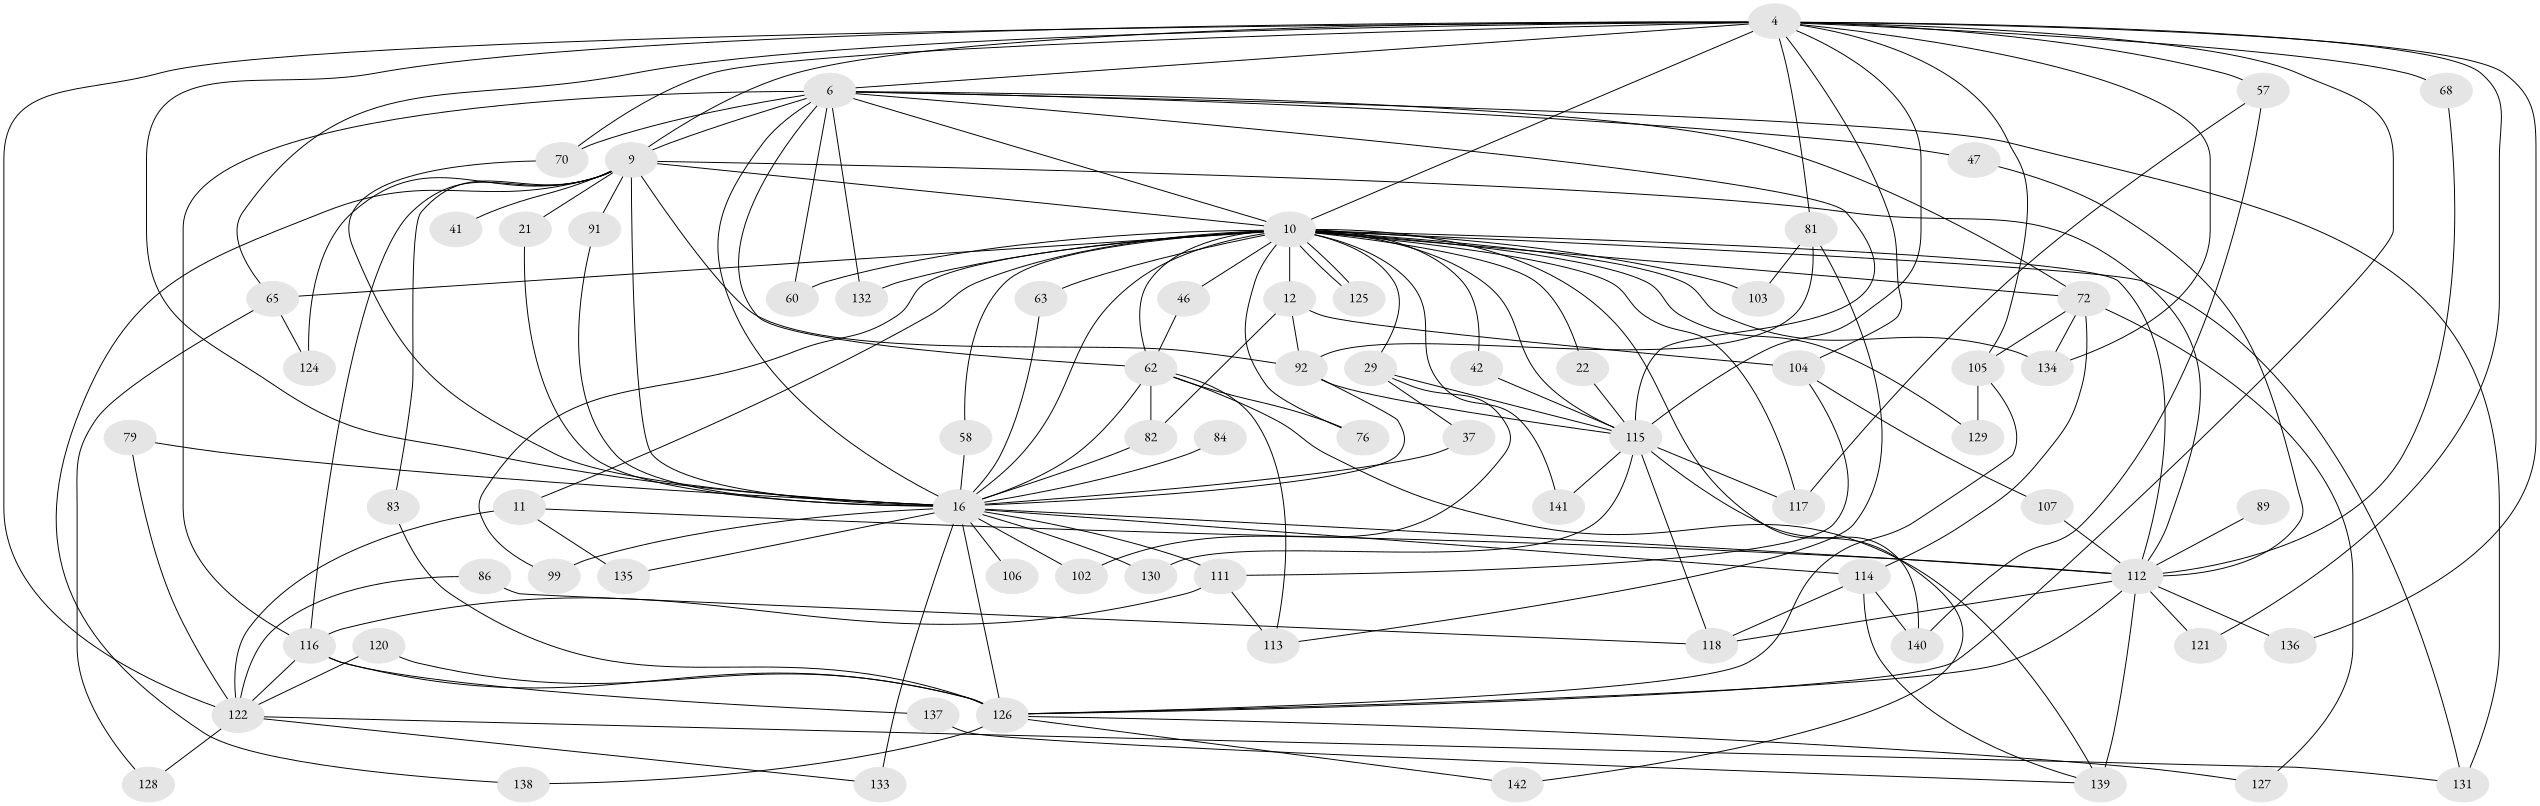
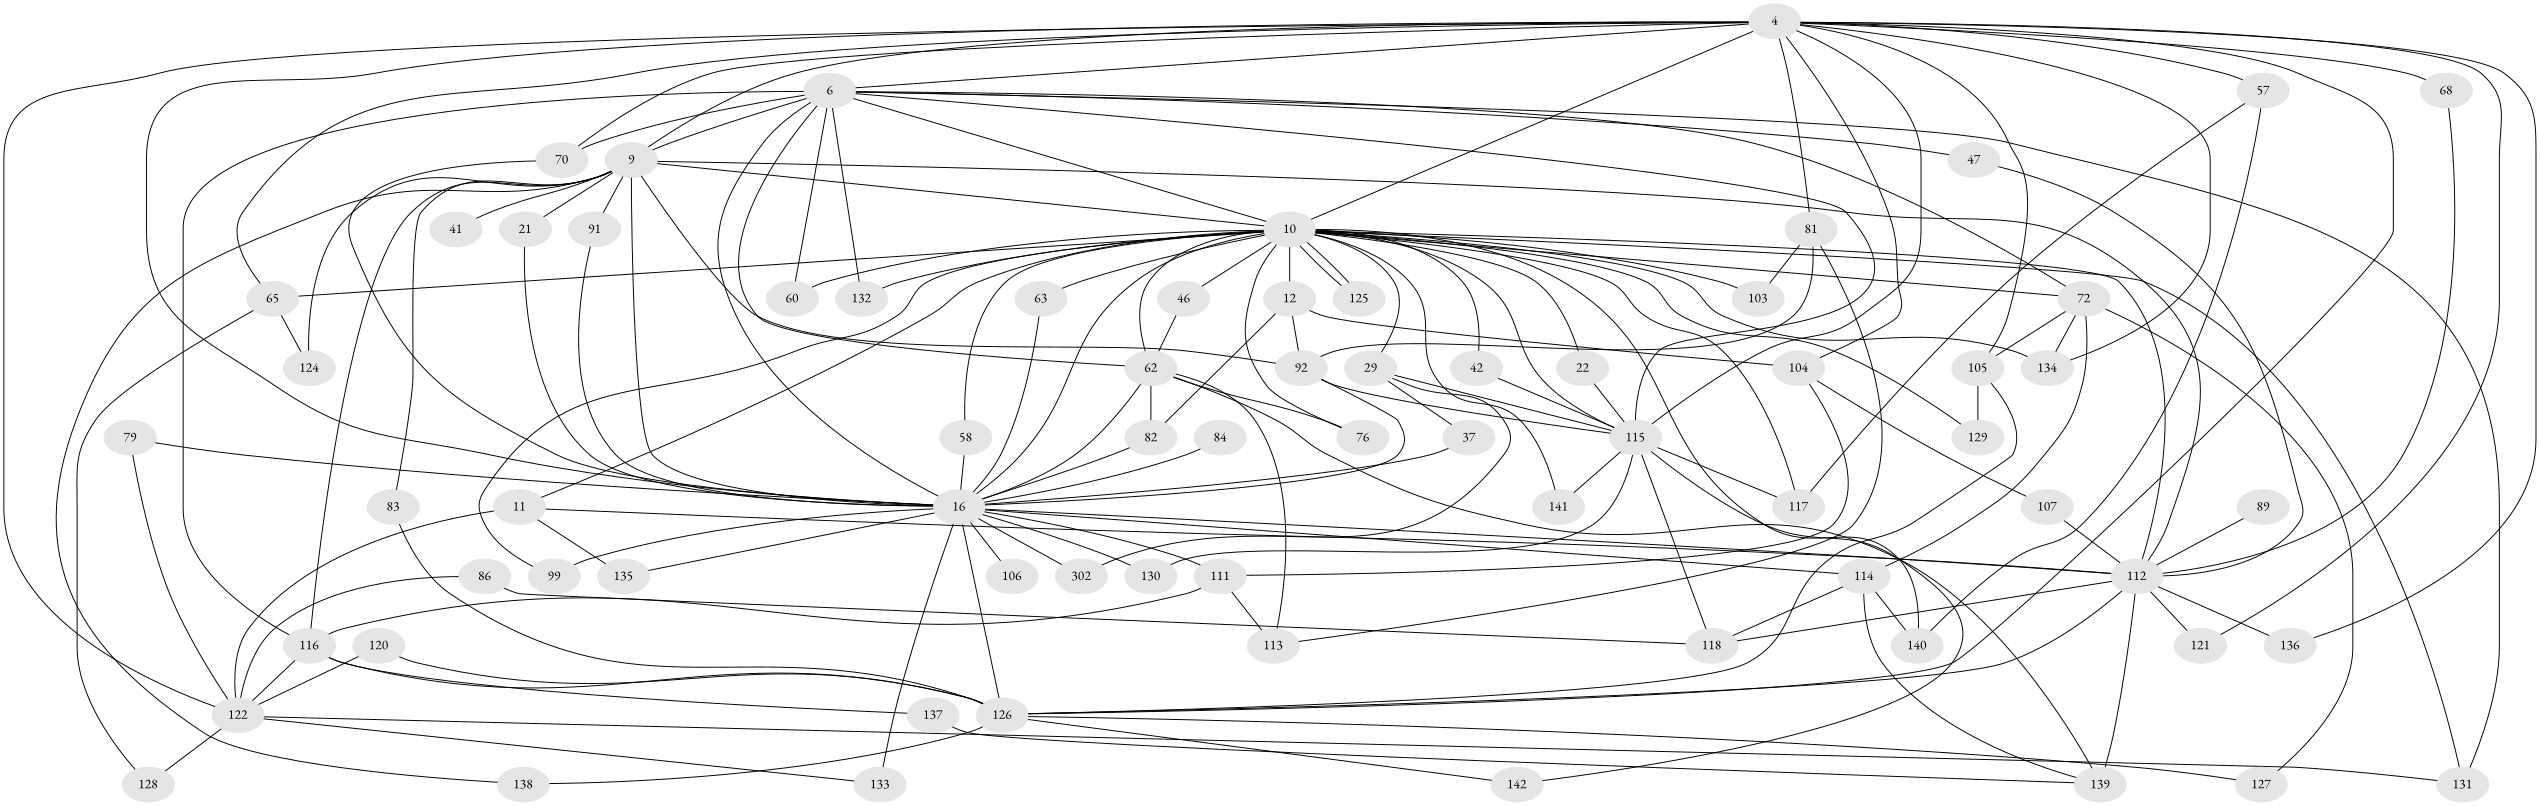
  graph {
    fontname="EB Garamond"
    node [color=gray90 fontname="EB Garamond" style=filled]
    edge [fontname="EB Garamond"]
    4 [super="+3"]
    6 [super="+1"]
    9 [super="+2"]
    10 [super="+8"]
    57
    65
    68
    70 [super="+59"]
    81
    n10 [label=16 super="+25+7+95"]
    104 [super="+73"]
    105 [super="+88+85"]
    115 [super="+16+90+98"]
    121
    122 [super="+43"]
    126 [super="+109+78"]
    134 [super="+94"]
    136
    47
    60
    62 [super="+50+39"]
    72 [super="+61"]
    116 [super="+100+64"]
    131 [super="+77"]
    132
    21
    41
    83
    91
    92 [super="+87"]
    112 [super="+35+101+51"]
    124 [super="+74"]
    138
    11
    12
    22
    29 [super="+26"]
    42
    46
    58
    63
    76
    99
    103
    117 [super="+93"]
    125
    129
    140 [super="+119"]
    141 [super="+67+17"]
    128
    113 [super="+33"]
    135 [super="+32"]
-   102
+   102 [label=302]
    114 [super="+108"]
    106
    111 [super="+30"]
    130
    133 [super="+97"]
    107
    118 [super="+48+110+54"]
    142
    127
    82 [super="+80"]
    139 [super="+123"]
    137
    37
    79
    84
    86
    89 [super="+27"]
    120
    4 -- 6 [weight=4]
    4 -- 9 [weight=4]
    4 -- 10 [weight=4]
    4 -- 57 [weight=2]
    4 -- 65
    4 -- 68
    4 -- 70 [weight=2]
    4 -- 81
    4 -- n10 [weight=5]
    4 -- 104 [weight=2]
    4 -- 105
    4 -- 115 [weight=3]
    4 -- 121
    4 -- 122 [weight=2]
    4 -- 126 [weight=2]
    4 -- 134
    4 -- 136
    6 -- 9 [weight=4]
    6 -- 10 [weight=4]
    6 -- 70
    6 -- n10 [weight=5]
    6 -- 115 [weight=3]
    6 -- 47
    6 -- 60
    6 -- 62 [weight=3]
    6 -- 72 [weight=3]
    6 -- 116 [weight=3]
    6 -- 131
    6 -- 132
    9 -- 10 [weight=4]
    9 -- n10 [weight=4]
    9 -- 116
    9 -- 21
    9 -- 41 [weight=2]
    9 -- 83
    9 -- 91
    9 -- 92
    9 -- 112 [weight=3]
    9 -- 124 [weight=2]
    9 -- 138
    10 -- 65
    10 -- n10 [weight=6]
    10 -- 115
    10 -- 134
    10 -- 60
    10 -- 62
    10 -- 72
    10 -- 131
    10 -- 132
    10 -- 112 [weight=5]
    10 -- 11 [weight=2]
    10 -- 12 [weight=2]
    10 -- 22
    10 -- 29 [weight=2]
    10 -- 42
    10 -- 46
    10 -- 58
    10 -- 63
    10 -- 76
    10 -- 99
    10 -- 103
    10 -- 117
    10 -- 125
    10 -- 125
    10 -- 129
    10 -- 140
    10 -- 141 [weight=3]
    57 -- 117
    57 -- 140
    65 -- 124
    65 -- 128
    68 -- 112
    70 -- n10
    81 -- 92
    81 -- 103
    81 -- 113
    n10 -- 126 [weight=3]
    n10 -- 112
    n10 -- 99
    n10 -- 135
    n10 -- 102
    n10 -- 114 [weight=2]
    n10 -- 106
    n10 -- 111
    n10 -- 130
    n10 -- 133 [weight=2]
    104 -- 111
    104 -- 107
    105 -- 126
    105 -- 129
    115 -- 117
    115 -- 141
    115 -- 130
    115 -- 118 [weight=2]
    115 -- 142
    122 -- 131
    122 -- 128
    122 -- 133
    126 -- 138
    126 -- 142
    126 -- 127
    47 -- 112
    62 -- n10
    62 -- 76
    62 -- 113 [weight=2]
    62 -- 82
    62 -- 139
    72 -- 105 [weight=2]
    72 -- 134
    72 -- 114
    72 -- 127
    116 -- 122 [weight=2]
    116 -- 126 [weight=2]
    116 -- 137
    21 -- n10
    83 -- 126
    91 -- n10
    92 -- n10
    92 -- 115
    112 -- 121
    112 -- 126 [weight=2]
    112 -- 136
    112 -- 118 [weight=2]
    112 -- 139 [weight=2]
    11 -- 122 [weight=2]
    11 -- 112
    11 -- 135 [weight=2]
    12 -- 104
    12 -- 92
    12 -- 82
    22 -- 115
    29 -- 115
    29 -- 102
    29 -- 37
    42 -- 115
    46 -- 62
    58 -- n10
    63 -- n10
    114 -- 140
    114 -- 118
    114 -- 139
    111 -- 116
    111 -- 113
    107 -- 112
    82 -- n10
    137 -- 139
    37 -- n10
    79 -- n10
    79 -- 122
    84 -- n10 [weight=2]
    86 -- 122
    86 -- 118
    89 -- 112 [weight=2]
    120 -- 122
    120 -- 126
  }
